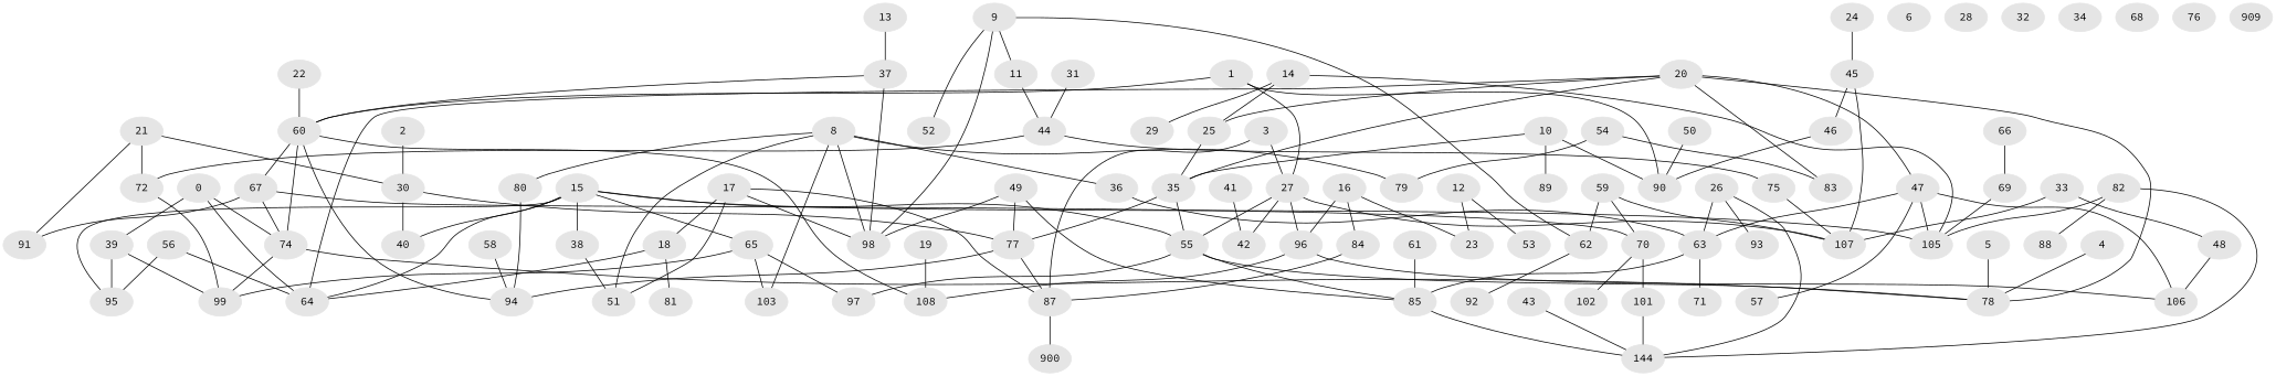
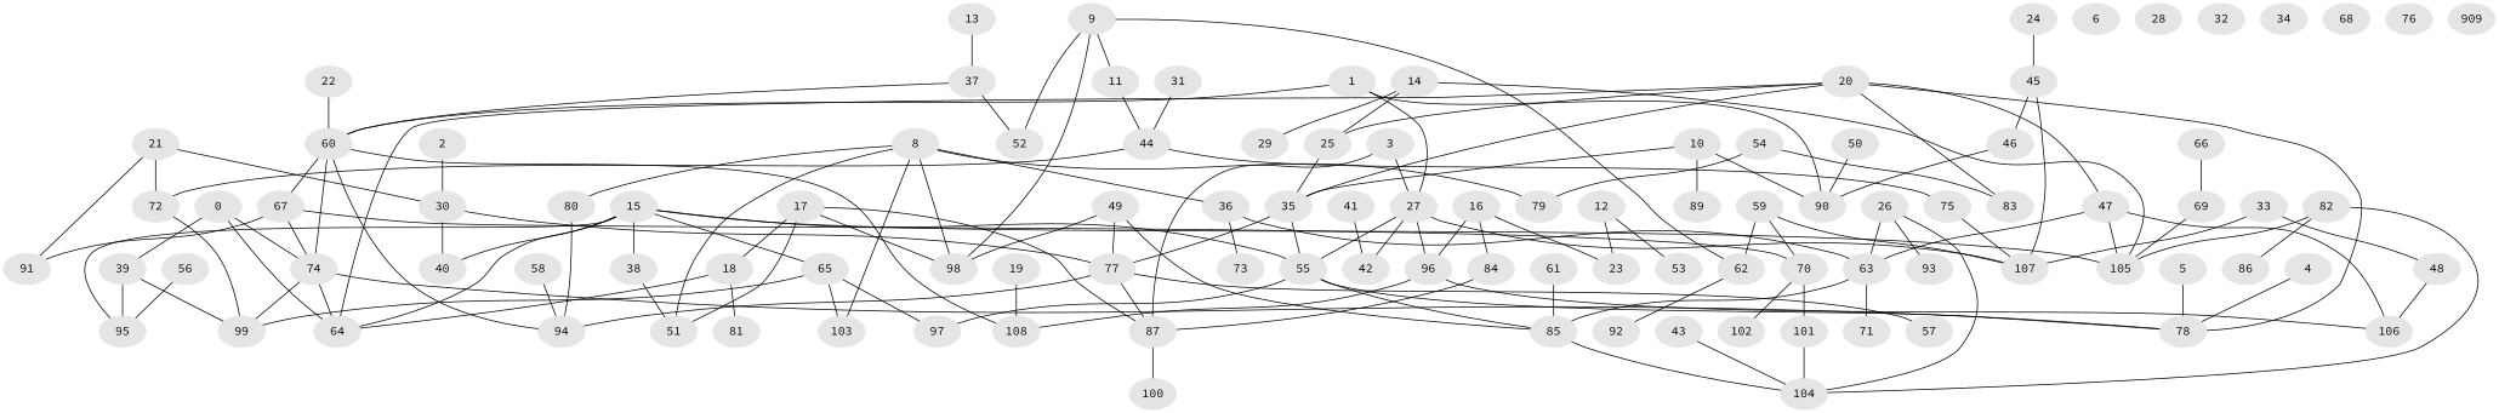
  graph {
    fontname="Source Code Pro"
    node [color=gray90 fontname="Source Code Pro" style=filled]
    edge [fontname="Source Code Pro"]
    1
    27
    60
    90
    55
    96
    42
    107
    74
    108
    94
    67
    2
    30
    3
    87
    40
    77
-   100 [label=900]
+   100
    4
    78
    5
    6
    n24 [label=0]
    39
    64
    95
    99
    8
    36
    51
    80
    98
    103
    79
    17
    18
    63
+   73
    9
    11
    52
    62
    44
    92
    10
    35
    89
    72
    75
    12
    23
    53
    13
    37
    14
    25
    29
    105
    15
    38
    65
    85
    97
    16
    84
    106
    81
    19
    20
    47
    83
    57
    21
    91
    22
    24
    45
    46
    26
    93
-   104 [label=144]
+   104
    71
    28
    31
    32
    33
    48
    34
    41
    43
    49
    50
    54
    56
    58
    59
    70
    101
    102
    61
    66
    69
    68
    76
    82
-   86 [label=88]
+   86
    n108 [label=909]
    1 -- 27
    1 -- 60
    1 -- 90
    27 -- 55
    27 -- 96
    27 -- 42
    27 -- 107
    60 -- 74
    60 -- 108
    60 -- 94
    60 -- 67
    55 -- 78
    55 -- 85
    55 -- 97
    96 -- 108
    96 -- 106
    74 -- 78
    74 -- 99
    67 -- 74
    67 -- 91
    67 -- 70
    2 -- 30
    30 -- 40
    30 -- 77
    3 -- 27
    3 -- 87
    87 -- 100
    77 -- 94
    77 -- 87
    4 -- 78
    5 -- 78
    n24 -- 74
    n24 -- 39
    n24 -- 64
    39 -- 95
    39 -- 99
    8 -- 36
    8 -- 51
    8 -- 80
    8 -- 98
    8 -- 103
    8 -- 79
    36 -- 63
+   36 -- 73
    80 -- 94
    17 -- 87
    17 -- 51
    17 -- 98
    17 -- 18
    18 -- 64
    18 -- 81
    63 -- 85
    63 -- 71
    9 -- 98
    9 -- 11
    9 -- 52
    9 -- 62
    11 -- 44
    62 -- 92
    44 -- 72
    44 -- 75
    10 -- 90
    10 -- 35
    10 -- 89
    35 -- 55
    35 -- 77
    72 -- 99
    75 -- 107
    12 -- 23
    12 -- 53
    13 -- 37
    37 -- 60
-   37 -- 98
+   37 -- 52
    14 -- 25
    14 -- 29
    14 -- 105
    25 -- 35
    15 -- 55
    15 -- 40
    15 -- 64
    15 -- 95
    15 -- 105
    15 -- 38
    15 -- 65
    38 -- 51
    65 -- 99
    65 -- 103
    65 -- 97
    85 -- 104
    16 -- 96
    16 -- 23
    16 -- 84
    84 -- 87
    19 -- 108
    20 -- 78
    20 -- 64
    20 -- 35
    20 -- 25
    20 -- 47
    20 -- 83
    47 -- 63
    47 -- 105
    47 -- 106
-   47 -- 57
+   77 -- 57
    21 -- 30
    21 -- 72
    21 -- 91
    22 -- 60
    24 -- 45
    45 -- 107
    45 -- 46
    46 -- 90
    26 -- 63
    26 -- 93
    26 -- 104
    31 -- 44
    33 -- 107
    33 -- 48
    48 -- 106
    41 -- 42
    43 -- 104
    49 -- 77
    49 -- 98
    49 -- 85
    50 -- 90
    54 -- 79
    54 -- 83
-   56 -- 64
+   74 -- 64
    56 -- 95
    58 -- 94
    59 -- 107
    59 -- 62
    59 -- 70
    70 -- 101
    70 -- 102
    101 -- 104
    61 -- 85
    66 -- 69
    69 -- 105
    82 -- 105
    82 -- 104
    82 -- 86
  }
